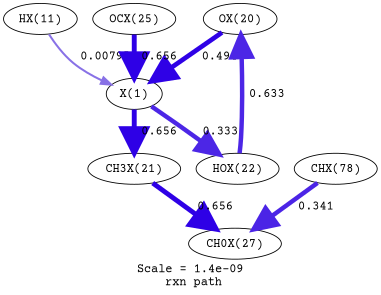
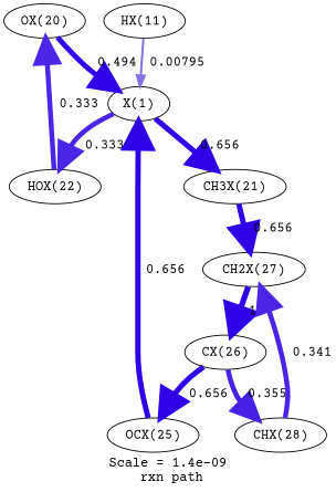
  digraph {
    fontname="Courier Prime"
    label="Scale = 1.4e-09\l rxn path"
    node [fontname="Courier Prime"]
    edge [arrowsize=2.84 color="0.7, 1.16, 0.9" fontname="Courier Prime" style="setlinewidth(5.68)"]
    n1 [label="OX(20)"]
    n2 [label="X(1)"]
    n3 [label="HOX(22)"]
    n4 [label="CH3X(21)"]
-   n5 [label="CH0X(27)"]
+   n5 [label="CH2X(27)"]
    n6 [label="HX(11)"]
+   n7 [label="CX(26)"]
    n8 [label="OCX(25)"]
-   n9 [label="CHX(78)"]
+   n9 [label="CHX(28)"]
    n1 -> n2 [arrowsize=2.73 color="0.7, 0.994, 0.9" label=" 0.494" style="setlinewidth(5.47)"]
    n2 -> n3 [arrowsize=2.58 color="0.7, 0.833, 0.9" label=" 0.333" style="setlinewidth(5.17)"]
    n2 -> n4 [label=" 0.656"]
-   n3 -> n1 [arrowsize=2.59 color="0.7, 0.833, 0.9" label=" 0.633" style="setlinewidth(5.17)"]
+   n3 -> n1 [arrowsize=2.59 color="0.7, 0.833, 0.9" label=" 0.333" style="setlinewidth(5.17)"]
    n4 -> n5 [label=" 0.656"]
+   n5 -> n7 [arrowsize=3 color="0.7, 1.5, 0.9" label=" 1" style="setlinewidth(6)"]
    n6 -> n2 [arrowsize=1.17 color="0.7, 0.508, 0.9" label=" 0.00795" style="setlinewidth(2.35)"]
+   n7 -> n8 [label=" 0.656"]
+   n7 -> n9 [arrowsize=2.61 color="0.7, 0.855, 0.9" label=" 0.355" style="setlinewidth(5.22)"]
    n8 -> n2 [label=" 0.656"]
    n9 -> n5 [arrowsize=2.59 color="0.7, 0.841, 0.9" label=" 0.341" style="setlinewidth(5.19)"]
  }
